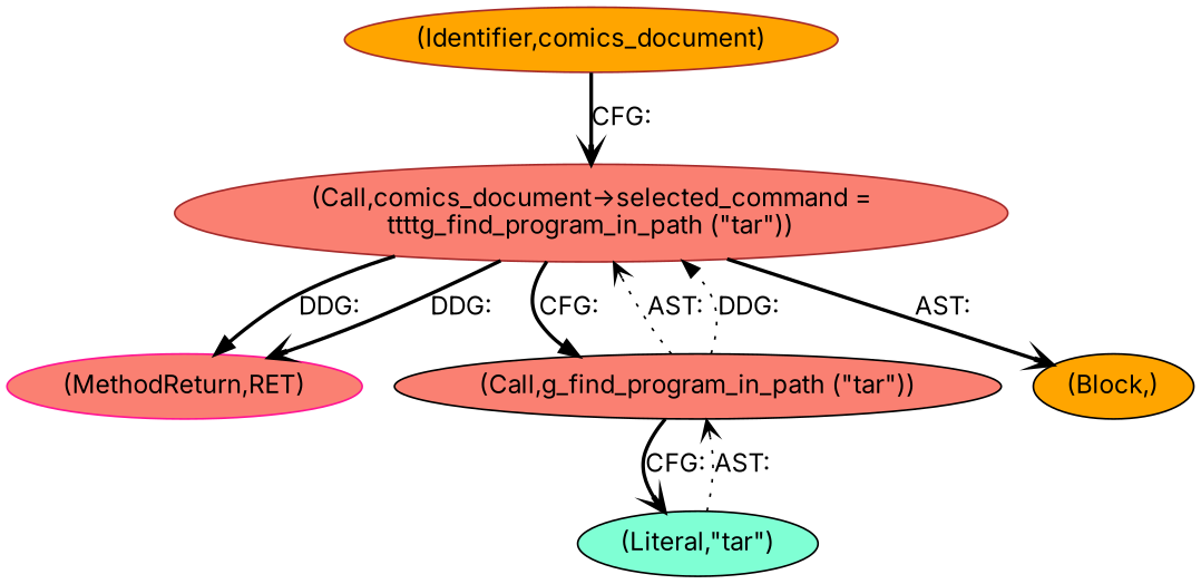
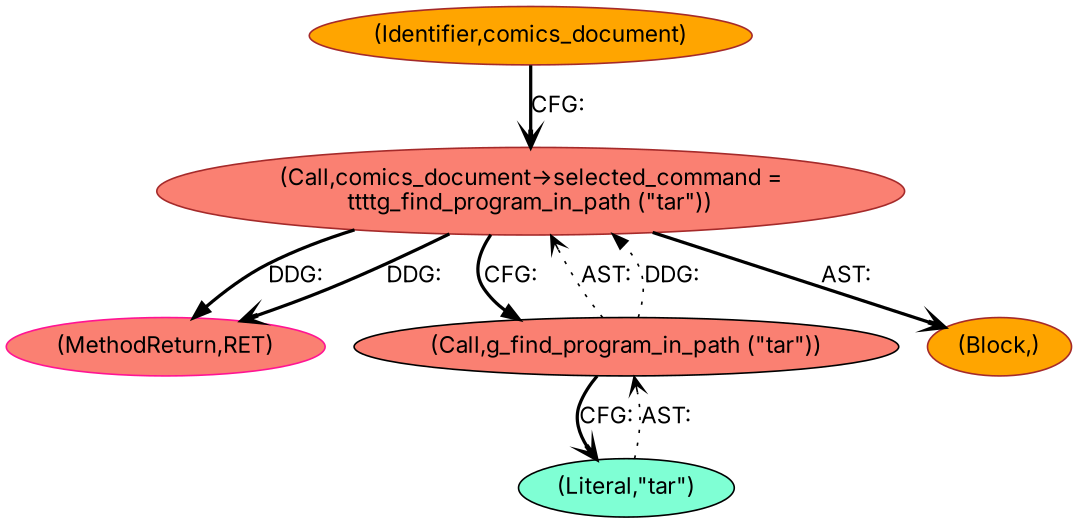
  digraph {
    fontname=Inter
    node [color=black fillcolor=salmon fontname=Inter style=filled]
    edge [arrowhead=vee fontname=Inter style=bold]
    n1 [color=brown label="(Call,comics_document->selected_command =\n\t\t\t\tg_find_program_in_path (\"tar\"))"]
    n2 [label="(Call,g_find_program_in_path (\"tar\"))"]
    n3 [color=deeppink label="(MethodReturn,RET)"]
-   n4 [fillcolor=orange label="(Block,)"]
+   n4 [color=brown fillcolor=orange label="(Block,)"]
    n5 [fillcolor=aquamarine label="(Literal,\"tar\")"]
    n6 [color=brown fillcolor=orange label="(Identifier,comics_document)"]
    n1 -> n2 [arrowhead=normal label="CFG: "]
    n1 -> n3 [arrowhead=normal label="DDG: "]
    n1 -> n3 [label="DDG: "]
    n1 -> n4 [label="AST: "]
    n2 -> n1 [label="AST: " style=dotted]
    n2 -> n1 [arrowhead=normal label="DDG: " style=dotted]
    n2 -> n5 [label="CFG: "]
    n5 -> n2 [label="AST: " style=dotted]
    n6 -> n1 [label="CFG: "]
  }
